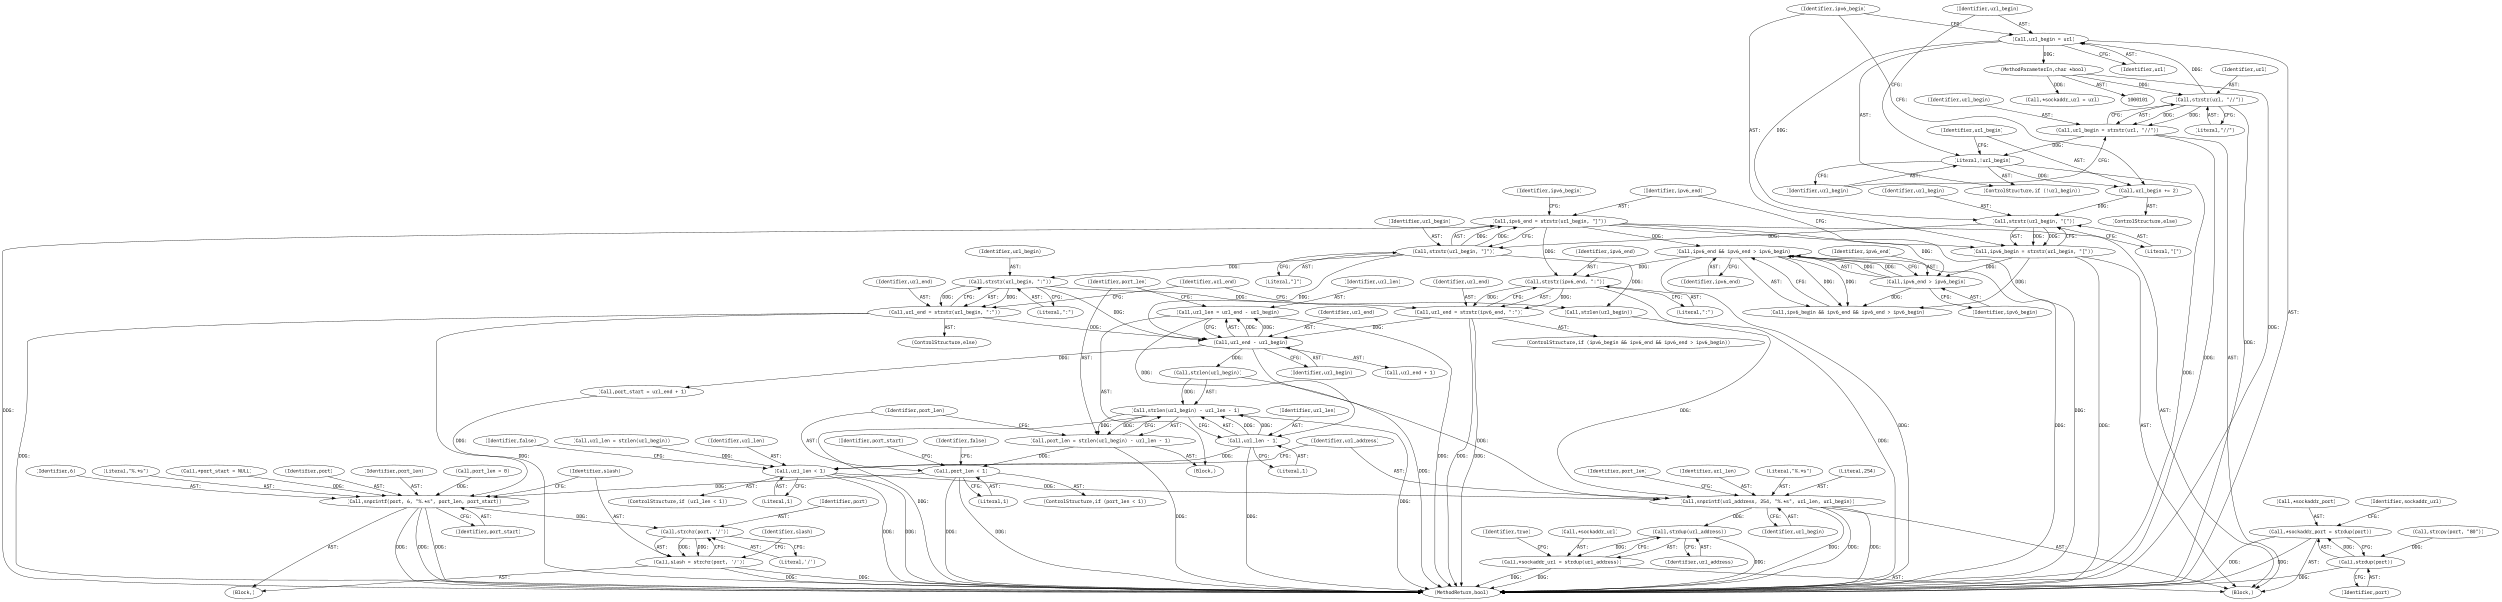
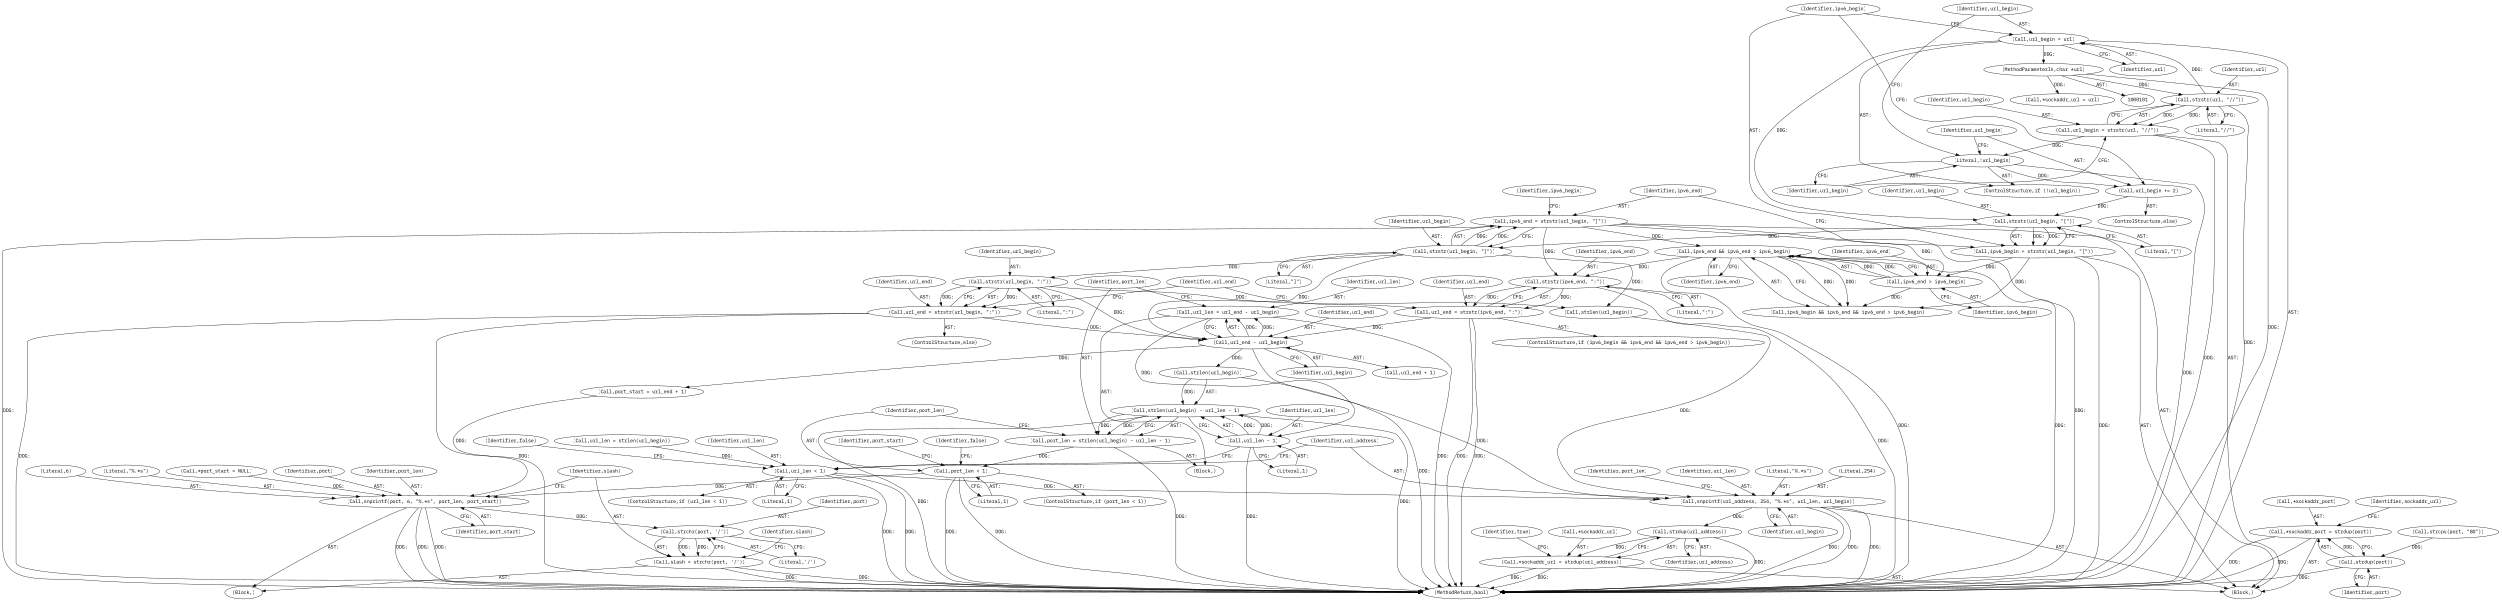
  digraph {
    fontname="IBM Plex Mono"
    node [fontname="IBM Plex Mono"]
    edge [fontname="IBM Plex Mono"]
    n1 [label="(Call,url_len = url_end - url_begin)"]
    n2 [label="(Call,url_end - url_begin)"]
    n3 [label="(Call,url_len - 1)"]
    n4 [label="(MethodReturn,bool)"]
    n5 [label="(Block,)"]
    n6 [label="(Call,strlen(url_begin))"]
    n7 [label="(Identifier,url_begin)"]
    n8 [label="(Call,url_end + 1)"]
    n9 [label="(Call,port_start = url_end + 1)"]
    n10 [label="(Call,strlen(url_begin) - url_len - 1)"]
    n11 [label="(Call,url_len < 1)"]
    n12 [label="(Literal,1)"]
    n13 [label="(Call,snprintf(url_address, 254, \"%.*s\", url_len, url_begin))"]
    n14 [label="(Call,snprintf(port, 6, \"%.*s\", port_len, port_start))"]
    n15 [label="(Call,url_end = strstr(ipv6_end, \":\"))"]
    n16 [label="(Call,strstr(ipv6_end, \":\"))"]
    n17 [label="(ControlStructure,if (ipv6_begin && ipv6_end && ipv6_end > ipv6_begin))"]
    n18 [label="(Literal,\":\")"]
    n19 [label="(Call,ipv6_end && ipv6_end > ipv6_begin)"]
    n20 [label="(Call,ipv6_end > ipv6_begin)"]
    n21 [label="(Identifier,ipv6_end)"]
    n22 [label="(Call,ipv6_begin && ipv6_end && ipv6_end > ipv6_begin)"]
    n23 [label="(Identifier,ipv6_begin)"]
    n24 [label="(Call,ipv6_end = strstr(url_begin, \"]\"))"]
    n25 [label="(Call,strstr(url_begin, \"]\"))"]
    n26 [label="(Block,)"]
    n27 [label="(Call,strstr(url_begin, \":\"))"]
    n28 [label="(Literal,\"]\")"]
    n29 [label="(Call,strlen(url_begin))"]
    n30 [label="(Call,url_end = strstr(url_begin, \":\"))"]
    n31 [label="(Literal,\":\")"]
    n32 [label="(Call,strstr(url_begin, \"[\"))"]
    n33 [label="(Call,ipv6_begin = strstr(url_begin, \"[\"))"]
    n34 [label="(Literal,\"[\")"]
    n35 [label="(Call,url_begin = url)"]
    n36 [label="(ControlStructure,if (!url_begin))"]
    n37 [label="(Identifier,url)"]
-   n38 [label="(MethodParameterIn,char *bool)"]
+   n38 [label="(MethodParameterIn,char *url)"]
    n39 [label="(Call,strstr(url, \"//\"))"]
    n40 [label="(Call,url_begin = strstr(url, \"//\"))"]
    n41 [label="(Literal,\"//\")"]
    n42 [label="(Literal,!url_begin)"]
    n43 [label="(Call,*sockaddr_url = url)"]
    1000101
    n45 [label="(Call,url_begin += 2)"]
    n46 [label="(ControlStructure,else)"]
    n47 [label="(Identifier,url_begin)"]
    n48 [label="(ControlStructure,else)"]
    n49 [label="(Call,port_len = strlen(url_begin) - url_len - 1)"]
    n50 [label="(Literal,1)"]
    n51 [label="(ControlStructure,if (url_len < 1))"]
    n52 [label="(Call,port_len < 1)"]
    n53 [label="(Literal,1)"]
    n54 [label="(ControlStructure,if (port_len < 1))"]
    n55 [label="(Call,strchr(port, '/'))"]
    n56 [label="(Block,)"]
    n57 [label="(Identifier,port_start)"]
    n58 [label="(Call,slash = strchr(port, '/'))"]
    n59 [label="(Literal,'/')"]
    n60 [label="(Call,strdup(port))"]
    n61 [label="(Call,*sockaddr_port = strdup(port))"]
    n62 [label="(Identifier,port)"]
    n63 [label="(Call,strdup(url_address))"]
    n64 [label="(Identifier,url_begin)"]
    n65 [label="(Call,*sockaddr_url = strdup(url_address))"]
    n66 [label="(Identifier,url_address)"]
    n67 [label="(Identifier,port_len)"]
-   n68 [label="(Identifier,6)"]
+   n68 [label="(Literal,6)"]
    n69 [label="(Identifier,url_end)"]
    n70 [label="(Identifier,port)"]
    n71 [label="(Identifier,slash)"]
    n72 [label="(Identifier,ipv6_begin)"]
    n73 [label="(Identifier,url_end)"]
    n74 [label="(Identifier,url_begin)"]
    n75 [label="(Identifier,url_begin)"]
    n76 [label="(Call,*sockaddr_port)"]
    n77 [label="(Identifier,ipv6_end)"]
    n78 [label="(Literal,\"%.*s\")"]
    n79 [label="(Identifier,ipv6_end)"]
    n80 [label="(Identifier,ipv6_end)"]
    n81 [label="(Call,*port_start = NULL)"]
    n82 [label="(Identifier,url_len)"]
    n83 [label="(Identifier,port_start)"]
    n84 [label="(Identifier,false)"]
    n85 [label="(Identifier,port_len)"]
    n86 [label="(Identifier,port)"]
    n87 [label="(Identifier,port_len)"]
    n88 [label="(Identifier,sockaddr_url)"]
    n89 [label="(Call,strcpy(port, \"80\"))"]
-   n90 [label="(Call,port_len = 0)"]
    n91 [label="(Literal,254)"]
    n92 [label="(Identifier,port_len)"]
    n93 [label="(Call,url_len = strlen(url_begin))"]
    n94 [label="(Identifier,true)"]
    n95 [label="(Call,*sockaddr_url)"]
    n96 [label="(Identifier,slash)"]
    n97 [label="(Identifier,url_begin)"]
    n98 [label="(Identifier,url_end)"]
    n99 [label="(Identifier,url)"]
    n100 [label="(Identifier,false)"]
    n101 [label="(Identifier,url_begin)"]
    n102 [label="(Identifier,url_address)"]
    n103 [label="(Identifier,url_len)"]
    n104 [label="(Identifier,url_len)"]
    n105 [label="(Literal,\"%.*s\")"]
    n106 [label="(Identifier,url_end)"]
    n107 [label="(Identifier,ipv6_begin)"]
    n108 [label="(Identifier,url_len)"]
    n109 [label="(Identifier,url_begin)"]
    n110 [label="(Identifier,url_begin)"]
    n1 -> n2 [label="CFG: "]
    n1 -> n3 [label="DDG: "]
    n1 -> n4 [label="DDG: "]
    n1 -> n5 [label="AST: "]
    n2 -> n1 [label="AST: "]
    n2 -> n1 [label="DDG: "]
    n2 -> n1 [label="DDG: "]
    n2 -> n4 [label="DDG: "]
    n2 -> n6 [label="DDG: "]
    n2 -> n7 [label="CFG: "]
    n2 -> n8 [label="AST: "]
    n2 -> n9 [label="DDG: "]
    n3 -> n4 [label="DDG: "]
    n3 -> n10 [label="AST: "]
    n3 -> n10 [label="DDG: "]
    n3 -> n10 [label="DDG: "]
-   n3 -> n11 [label="DDG: "]
+   n3 -> n11 [label="CFG: "]
    n3 -> n12 [label="CFG: "]
    n6 -> n10 [label="AST: "]
    n6 -> n10 [label="DDG: "]
    n6 -> n13 [label="DDG: "]
    n7 -> n2 [label="AST: "]
    n9 -> n14 [label="DDG: "]
    n10 -> n3 [label="CFG: "]
    n10 -> n4 [label="DDG: "]
    n10 -> n4 [label="DDG: "]
    n10 -> n49 [label="AST: "]
    n10 -> n49 [label="DDG: "]
    n10 -> n49 [label="DDG: "]
    n11 -> n4 [label="DDG: "]
    n11 -> n4 [label="DDG: "]
    n11 -> n13 [label="DDG: "]
    n11 -> n50 [label="CFG: "]
    n11 -> n51 [label="AST: "]
    n12 -> n3 [label="AST: "]
    n13 -> n4 [label="DDG: "]
    n13 -> n4 [label="DDG: "]
    n13 -> n4 [label="DDG: "]
    n13 -> n26 [label="AST: "]
    n13 -> n63 [label="DDG: "]
    n13 -> n64 [label="CFG: "]
    n14 -> n4 [label="DDG: "]
    n14 -> n4 [label="DDG: "]
    n14 -> n4 [label="DDG: "]
    n14 -> n55 [label="DDG: "]
    n14 -> n56 [label="AST: "]
    n14 -> n57 [label="CFG: "]
    n15 -> n2 [label="DDG: "]
    n15 -> n4 [label="DDG: "]
    n15 -> n4 [label="DDG: "]
    n15 -> n16 [label="CFG: "]
    n15 -> n17 [label="AST: "]
    n16 -> n4 [label="DDG: "]
    n16 -> n15 [label="AST: "]
    n16 -> n15 [label="DDG: "]
    n16 -> n15 [label="DDG: "]
    n16 -> n18 [label="CFG: "]
    n18 -> n16 [label="AST: "]
    n19 -> n4 [label="DDG: "]
    n19 -> n4 [label="DDG: "]
    n19 -> n16 [label="DDG: "]
    n19 -> n20 [label="CFG: "]
    n19 -> n21 [label="CFG: "]
    n19 -> n22 [label="AST: "]
    n19 -> n22 [label="DDG: "]
    n19 -> n22 [label="DDG: "]
    n20 -> n19 [label="AST: "]
    n20 -> n19 [label="DDG: "]
    n20 -> n19 [label="DDG: "]
    n20 -> n22 [label="DDG: "]
    n20 -> n23 [label="CFG: "]
    n21 -> n19 [label="AST: "]
    n22 -> n19 [label="CFG: "]
    n23 -> n20 [label="AST: "]
    n24 -> n4 [label="DDG: "]
    n24 -> n4 [label="DDG: "]
    n24 -> n16 [label="DDG: "]
    n24 -> n19 [label="DDG: "]
    n24 -> n20 [label="DDG: "]
    n24 -> n25 [label="CFG: "]
    n24 -> n26 [label="AST: "]
    n25 -> n2 [label="DDG: "]
    n25 -> n24 [label="AST: "]
    n25 -> n24 [label="DDG: "]
    n25 -> n24 [label="DDG: "]
    n25 -> n27 [label="DDG: "]
    n25 -> n28 [label="CFG: "]
    n25 -> n29 [label="DDG: "]
    n27 -> n2 [label="DDG: "]
    n27 -> n29 [label="DDG: "]
    n27 -> n30 [label="AST: "]
    n27 -> n30 [label="DDG: "]
    n27 -> n30 [label="DDG: "]
    n27 -> n31 [label="CFG: "]
    n28 -> n25 [label="AST: "]
    n29 -> n13 [label="DDG: "]
    n30 -> n2 [label="DDG: "]
    n30 -> n4 [label="DDG: "]
    n30 -> n4 [label="DDG: "]
    n30 -> n27 [label="CFG: "]
    n30 -> n48 [label="AST: "]
    n31 -> n27 [label="AST: "]
    n32 -> n25 [label="DDG: "]
    n32 -> n33 [label="AST: "]
    n32 -> n33 [label="DDG: "]
    n32 -> n33 [label="DDG: "]
    n32 -> n34 [label="CFG: "]
    n33 -> n4 [label="DDG: "]
    n33 -> n20 [label="DDG: "]
    n33 -> n22 [label="DDG: "]
    n33 -> n26 [label="AST: "]
    n33 -> n32 [label="CFG: "]
    n34 -> n32 [label="AST: "]
    n35 -> n4 [label="AST: "]
    n35 -> n32 [label="DDG: "]
    n35 -> n36 [label="AST: "]
    n35 -> n37 [label="CFG: "]
    n35 -> n38 [label="DDG: "]
    n37 -> n35 [label="AST: "]
    n38 -> n4 [label="DDG: "]
    n38 -> n39 [label="DDG: "]
    n38 -> n43 [label="DDG: "]
    n38 -> 1000101 [label="AST: "]
    n39 -> n4 [label="DDG: "]
    n39 -> n35 [label="DDG: "]
    n39 -> n40 [label="AST: "]
    n39 -> n40 [label="DDG: "]
    n39 -> n40 [label="DDG: "]
    n39 -> n41 [label="CFG: "]
    n40 -> n4 [label="DDG: "]
    n40 -> n26 [label="AST: "]
    n40 -> n39 [label="CFG: "]
    n40 -> n42 [label="DDG: "]
    n41 -> n39 [label="AST: "]
    n42 -> n4 [label="DDG: "]
    n42 -> n36 [label="AST: "]
    n42 -> n45 [label="DDG: "]
    n42 -> n47 [label="CFG: "]
    n45 -> n32 [label="DDG: "]
    n45 -> n46 [label="AST: "]
    n47 -> n40 [label="CFG: "]
    n47 -> n42 [label="AST: "]
    n49 -> n4 [label="DDG: "]
    n49 -> n5 [label="AST: "]
    n49 -> n10 [label="CFG: "]
    n49 -> n52 [label="DDG: "]
    n50 -> n11 [label="AST: "]
    n52 -> n4 [label="DDG: "]
    n52 -> n4 [label="DDG: "]
    n52 -> n14 [label="DDG: "]
    n52 -> n53 [label="CFG: "]
    n52 -> n54 [label="AST: "]
    n53 -> n52 [label="AST: "]
    n55 -> n58 [label="AST: "]
    n55 -> n58 [label="DDG: "]
    n55 -> n58 [label="DDG: "]
    n55 -> n59 [label="CFG: "]
    n57 -> n14 [label="AST: "]
    n58 -> n4 [label="DDG: "]
    n58 -> n4 [label="DDG: "]
    n58 -> n55 [label="CFG: "]
    n58 -> n56 [label="AST: "]
    n59 -> n55 [label="AST: "]
    n60 -> n4 [label="DDG: "]
    n60 -> n61 [label="AST: "]
    n60 -> n61 [label="DDG: "]
    n60 -> n62 [label="CFG: "]
    n61 -> n4 [label="DDG: "]
    n61 -> n4 [label="DDG: "]
    n61 -> n26 [label="AST: "]
    n61 -> n60 [label="CFG: "]
    n62 -> n60 [label="AST: "]
    n63 -> n4 [label="DDG: "]
    n63 -> n65 [label="AST: "]
    n63 -> n65 [label="DDG: "]
    n63 -> n66 [label="CFG: "]
    n64 -> n13 [label="AST: "]
    n65 -> n4 [label="DDG: "]
    n65 -> n4 [label="DDG: "]
    n65 -> n26 [label="AST: "]
    n65 -> n63 [label="CFG: "]
    n66 -> n63 [label="AST: "]
    n67 -> n1 [label="CFG: "]
    n67 -> n49 [label="AST: "]
    n68 -> n14 [label="AST: "]
    n69 -> n2 [label="AST: "]
    n70 -> n55 [label="AST: "]
    n71 -> n14 [label="CFG: "]
    n71 -> n58 [label="AST: "]
    n72 -> n24 [label="CFG: "]
    n73 -> n30 [label="AST: "]
    n74 -> n40 [label="AST: "]
    n75 -> n25 [label="AST: "]
    n76 -> n61 [label="AST: "]
    n77 -> n24 [label="AST: "]
    n77 -> n33 [label="CFG: "]
    n78 -> n14 [label="AST: "]
    n79 -> n16 [label="AST: "]
    n80 -> n20 [label="AST: "]
    n81 -> n14 [label="DDG: "]
    n82 -> n11 [label="AST: "]
    n83 -> n52 [label="CFG: "]
    n84 -> n11 [label="CFG: "]
    n85 -> n49 [label="CFG: "]
    n85 -> n52 [label="AST: "]
    n86 -> n14 [label="AST: "]
    n87 -> n14 [label="AST: "]
    n88 -> n61 [label="CFG: "]
    n89 -> n60 [label="DDG: "]
-   n90 -> n14 [label="DDG: "]
    n91 -> n13 [label="AST: "]
    n92 -> n13 [label="CFG: "]
    n93 -> n11 [label="DDG: "]
    n94 -> n65 [label="CFG: "]
    n95 -> n65 [label="AST: "]
    n96 -> n58 [label="CFG: "]
    n97 -> n32 [label="AST: "]
    n98 -> n15 [label="CFG: "]
    n98 -> n30 [label="CFG: "]
    n99 -> n39 [label="AST: "]
    n100 -> n52 [label="CFG: "]
    n101 -> n42 [label="CFG: "]
    n101 -> n45 [label="AST: "]
    n102 -> n11 [label="CFG: "]
    n102 -> n13 [label="AST: "]
    n103 -> n13 [label="AST: "]
    n104 -> n3 [label="AST: "]
    n105 -> n13 [label="AST: "]
    n106 -> n15 [label="AST: "]
    n107 -> n33 [label="AST: "]
    n107 -> n35 [label="CFG: "]
    n107 -> n45 [label="CFG: "]
    n108 -> n1 [label="AST: "]
    n109 -> n27 [label="AST: "]
    n110 -> n35 [label="AST: "]
    n110 -> n42 [label="CFG: "]
  }
